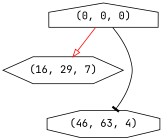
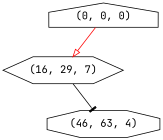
  digraph {
    fontname="JetBrains Mono"
    node [fontname="JetBrains Mono"]
    edge [fontname="JetBrains Mono" style=solid]
    "(0, 0, 0)" [shape=house]
    n2 [label="(16, 29, 7)" shape=hexagon]
    "(46, 63, 4)" [shape=octagon]
    "(0, 0, 0)" -> n2 [arrowhead=onormal color=red]
-   "(0, 0, 0)" -> "(46, 63, 4)" [arrowhead=tee color=black]
+   n2 -> "(46, 63, 4)" [arrowhead=tee color=black]
  }
